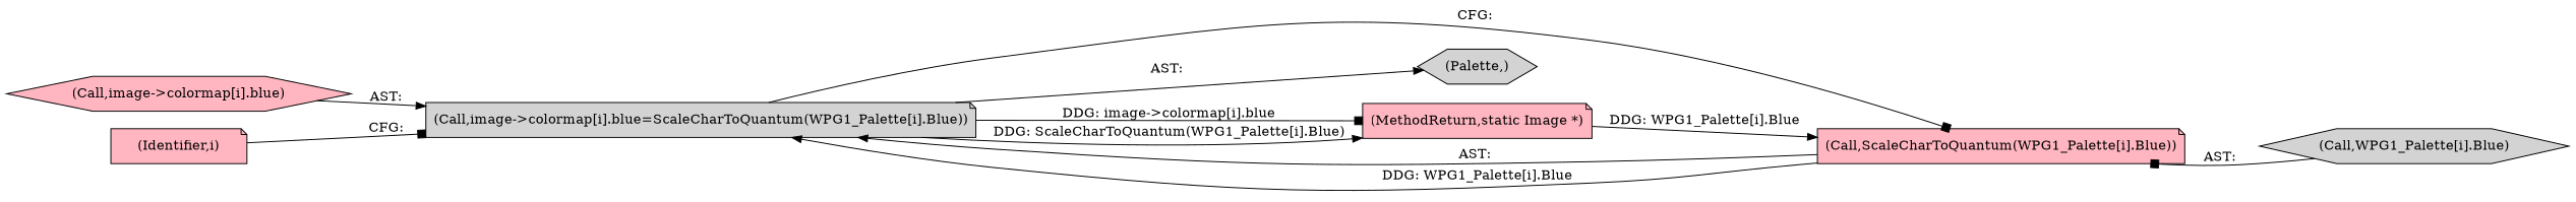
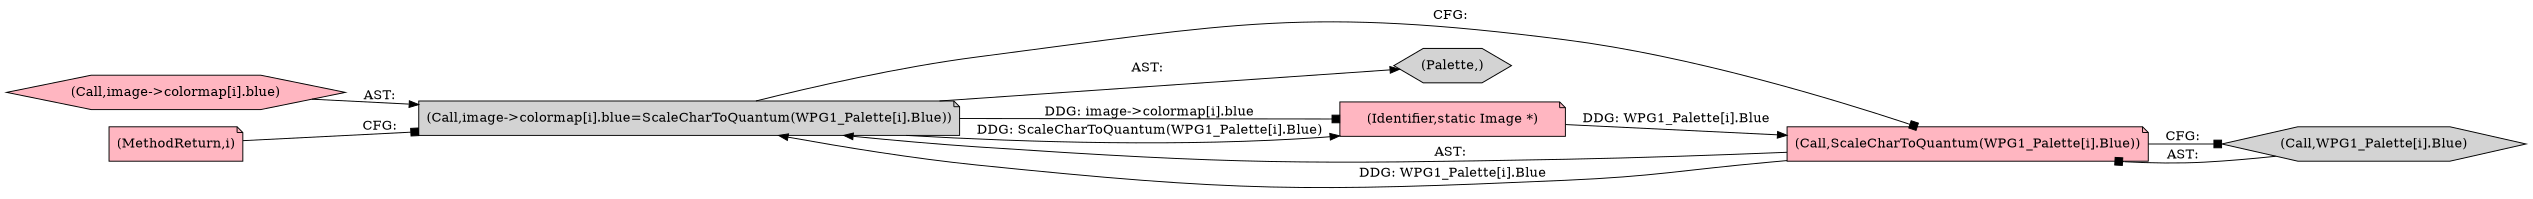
  digraph {
    rankdir=LR
    node [fillcolor=lightpink shape=note style=filled]
    edge [arrowhead=normal]
    n1 [fillcolor=lightgrey label="(Call,image->colormap[i].blue=ScaleCharToQuantum(WPG1_Palette[i].Blue))"]
    n2 [label="(Call,ScaleCharToQuantum(WPG1_Palette[i].Blue))"]
    n3 [fillcolor=lightgrey label="(Palette,)" shape=hexagon]
-   n4 [label="(MethodReturn,static Image *)"]
+   n4 [label="(Identifier,static Image *)"]
    n5 [fillcolor=lightgrey label="(Call,WPG1_Palette[i].Blue)" shape=hexagon]
    n6 [label="(Call,image->colormap[i].blue)" shape=hexagon]
-   n7 [label="(Identifier,i)"]
+   n7 [label="(MethodReturn,i)"]
    n1 -> n2 [arrowhead=box label="CFG: "]
    n1 -> n3 [label="AST: "]
    n1 -> n4 [arrowhead=box label="DDG: image->colormap[i].blue"]
    n1 -> n4 [label="DDG: ScaleCharToQuantum(WPG1_Palette[i].Blue)"]
    n2 -> n1 [label="AST: "]
    n2 -> n1 [label="DDG: WPG1_Palette[i].Blue"]
+   n2 -> n5 [arrowhead=box label="CFG: "]
    n4 -> n2 [label="DDG: WPG1_Palette[i].Blue"]
    n5 -> n2 [arrowhead=box label="AST: "]
    n6 -> n1 [label="AST: "]
    n7 -> n1 [arrowhead=box label="CFG: "]
  }
